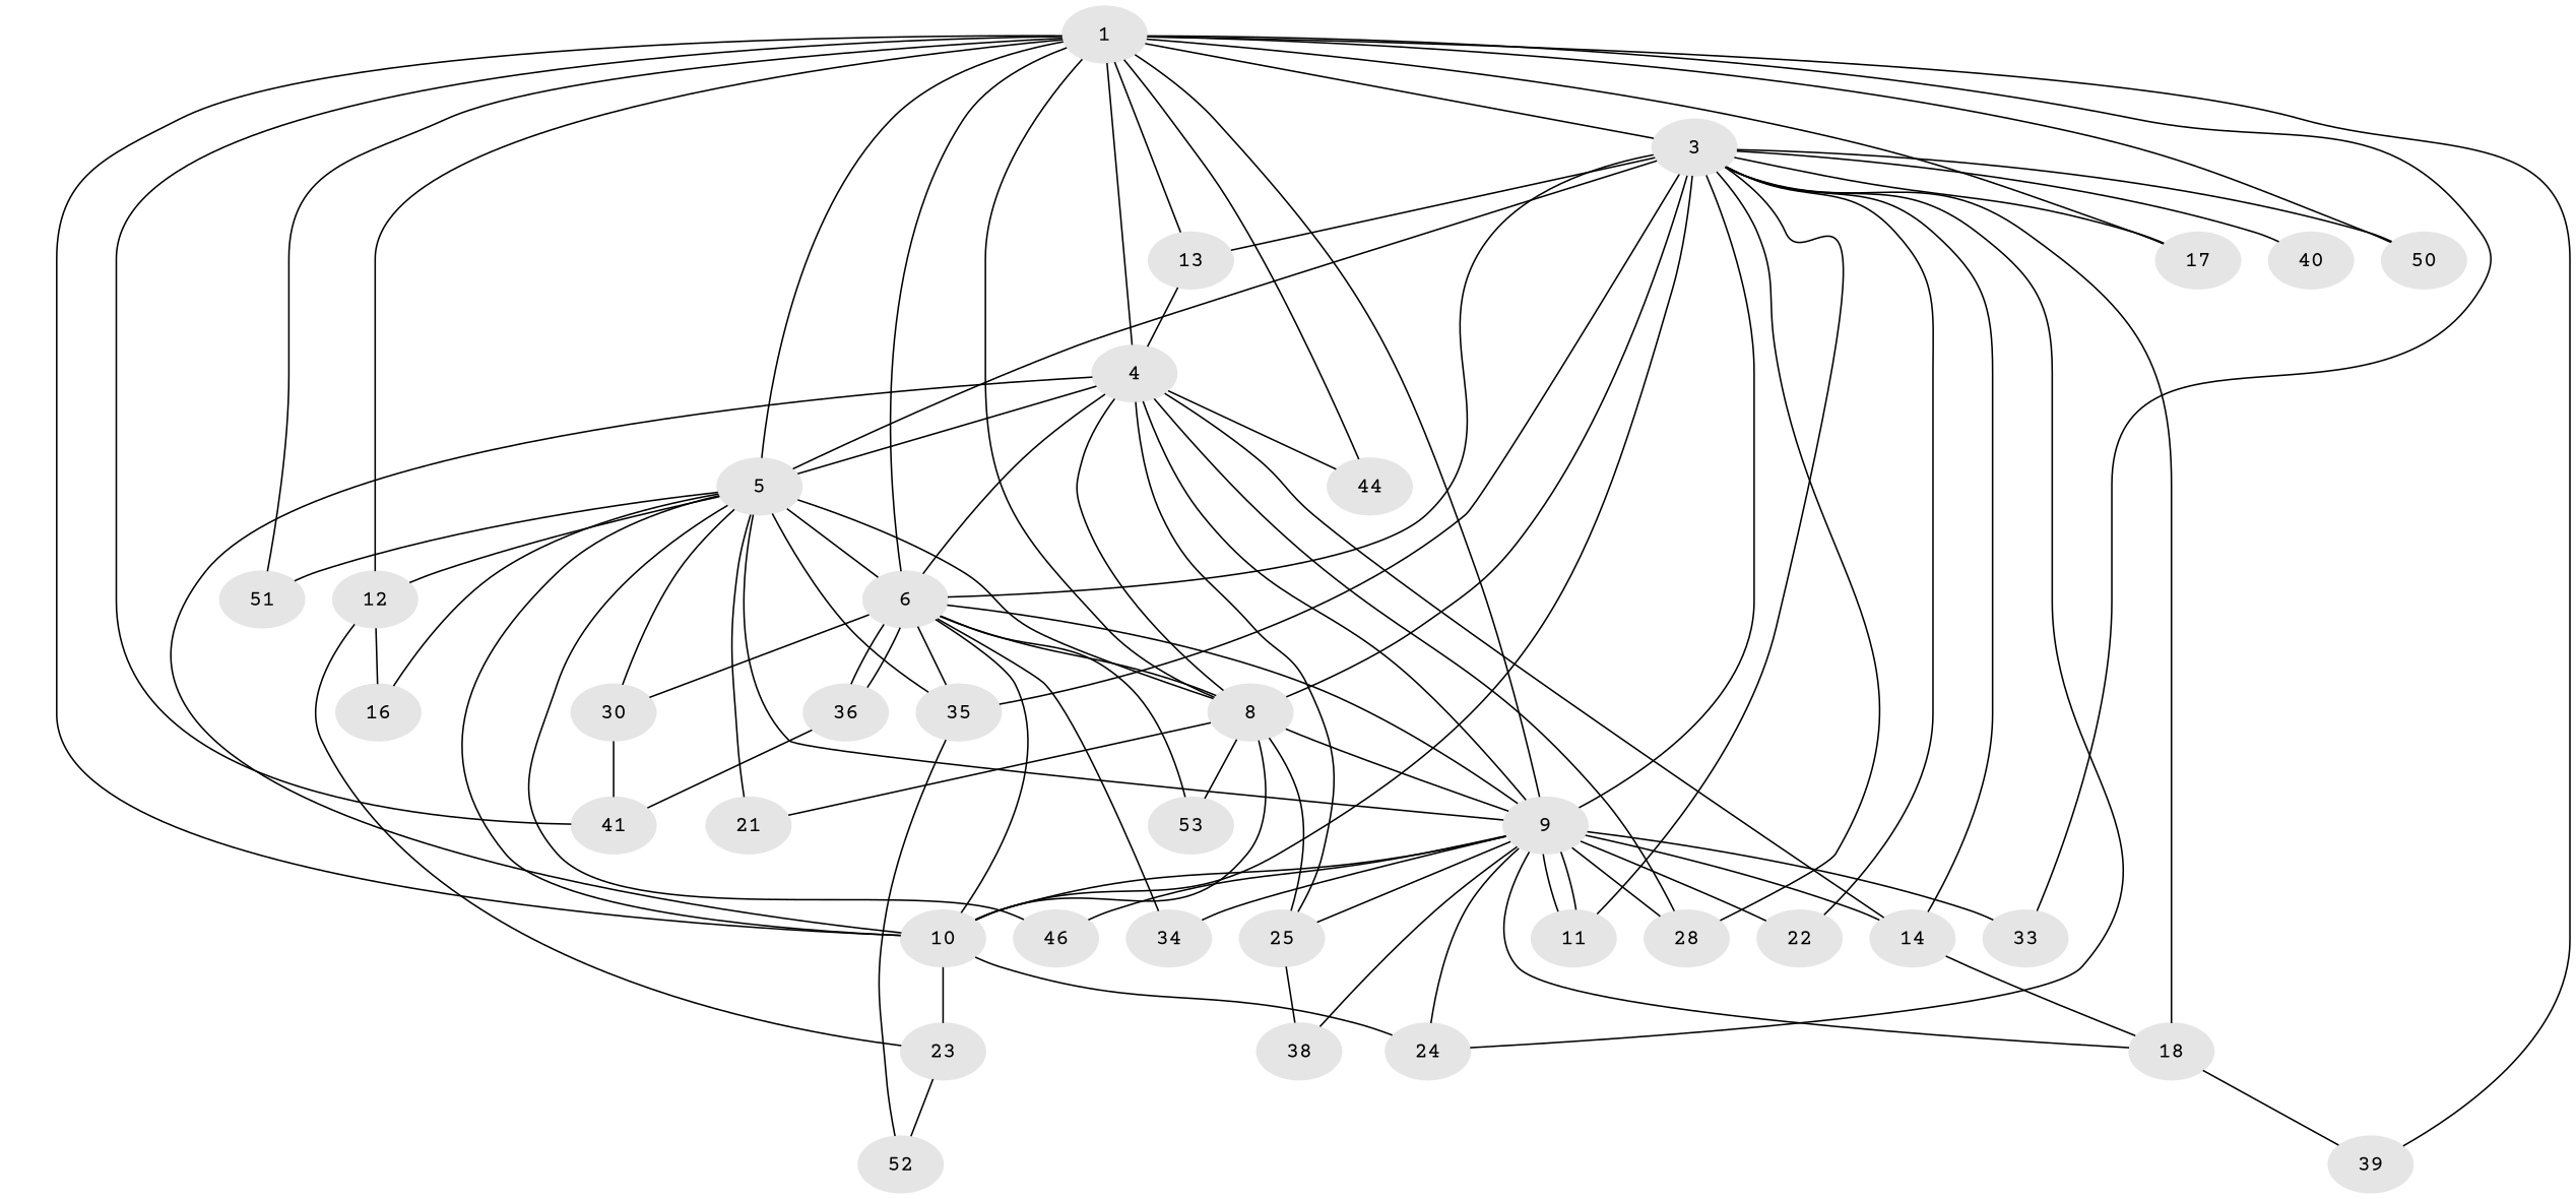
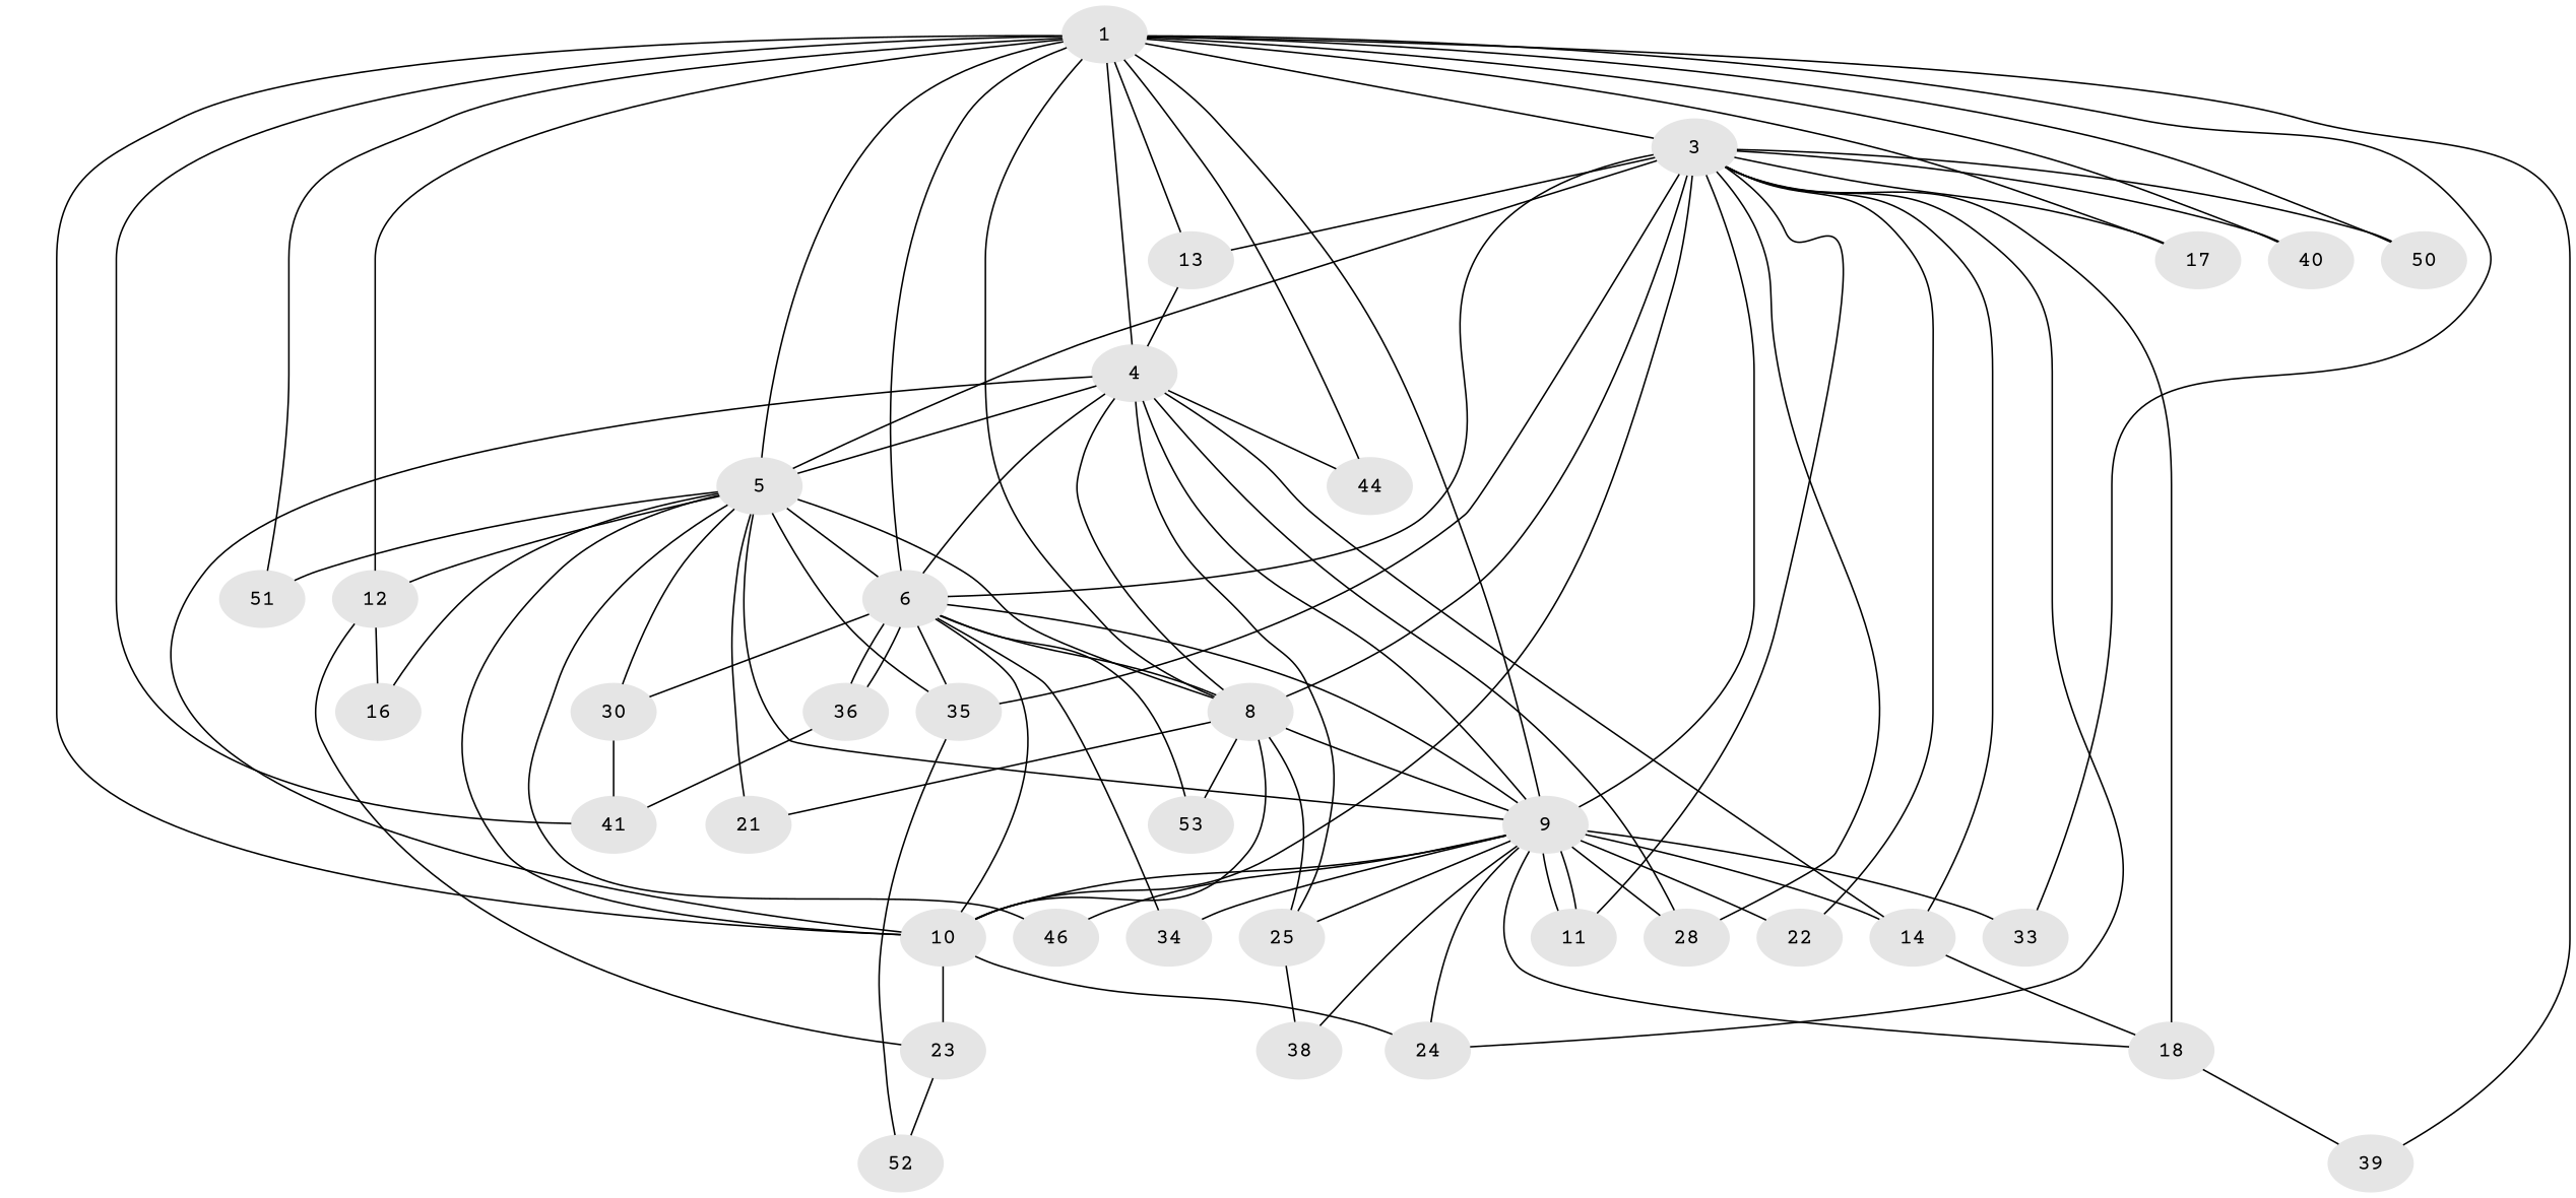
  graph {
    fontname="Courier Prime"
    node [color=gray90 fontname="Courier Prime" style=filled]
    edge [fontname="Courier Prime"]
    1 [super="+2"]
    3 [super="+7"]
    4 [super="+43"]
    5 [super="+27"]
    6 [super="+20"]
    8 [super="+15"]
    9 [super="+19"]
    10 [super="+26"]
    12 [super="+29"]
    13
    17
    33
    39
    40
    41 [super="+47"]
    44
    50
    51
    11 [super="+42"]
    14 [super="+32"]
    18 [super="+45"]
    22
    24
    28 [super="+37"]
    35 [super="+48"]
    25 [super="+31"]
    16
    21
    30
    46
    34
    36
    53
    38
    23
    52
    1 -- 3 [weight=4]
    1 -- 4 [weight=2]
    1 -- 5 [weight=2]
    1 -- 6 [weight=2]
    1 -- 8 [weight=2]
    1 -- 9 [weight=2]
    1 -- 10 [weight=2]
    1 -- 12 [weight=2]
    1 -- 13
    1 -- 17
    1 -- 33
    1 -- 39
+   1 -- 40
    1 -- 41
    1 -- 44
    1 -- 50
    1 -- 51
    3 -- 5 [weight=2]
    3 -- 6 [weight=3]
    3 -- 8 [weight=2]
    3 -- 9 [weight=2]
    3 -- 10 [weight=2]
    3 -- 13
    3 -- 17
    3 -- 40
    3 -- 50
    3 -- 11
    3 -- 14
    3 -- 18 [weight=2]
    3 -- 22
    3 -- 24
    3 -- 28
    3 -- 35
    4 -- 5
    4 -- 6
    4 -- 8
    4 -- 9
    4 -- 10
    4 -- 44
    4 -- 14 [weight=2]
    4 -- 28
    4 -- 25
    5 -- 6
    5 -- 8
    5 -- 9
    5 -- 10 [weight=2]
    5 -- 12
    5 -- 51
    5 -- 35
    5 -- 16
    5 -- 21
    5 -- 30
    5 -- 46
    6 -- 8
    6 -- 9
    6 -- 10
    6 -- 35
    6 -- 30
    6 -- 34
    6 -- 36
    6 -- 36
    6 -- 53
    8 -- 9
    8 -- 10 [weight=2]
    8 -- 25
    8 -- 21
    8 -- 53
    9 -- 10
    9 -- 33
    9 -- 11
    9 -- 11
    9 -- 14
    9 -- 18
    9 -- 22
    9 -- 24
    9 -- 28
    9 -- 25
    9 -- 46
    9 -- 34
    9 -- 38
    10 -- 24
    10 -- 23
    12 -- 16
    12 -- 23
    13 -- 4 [weight=2]
    14 -- 18
    18 -- 39
    35 -- 52
    25 -- 38
    30 -- 41
    36 -- 41
    23 -- 52
  }
